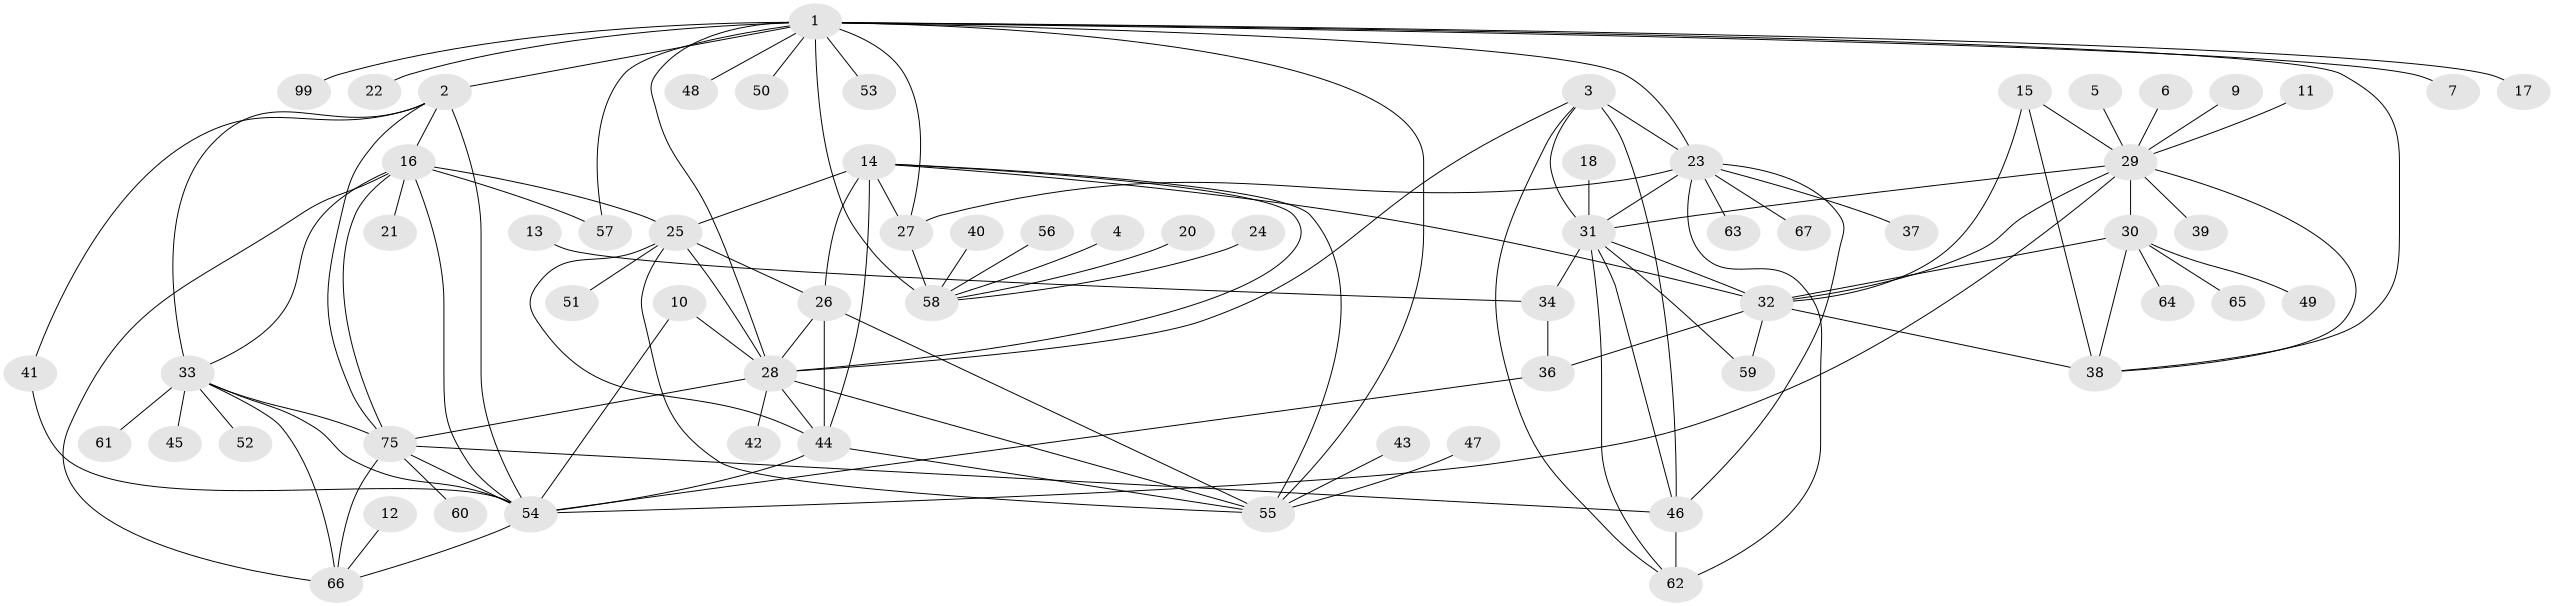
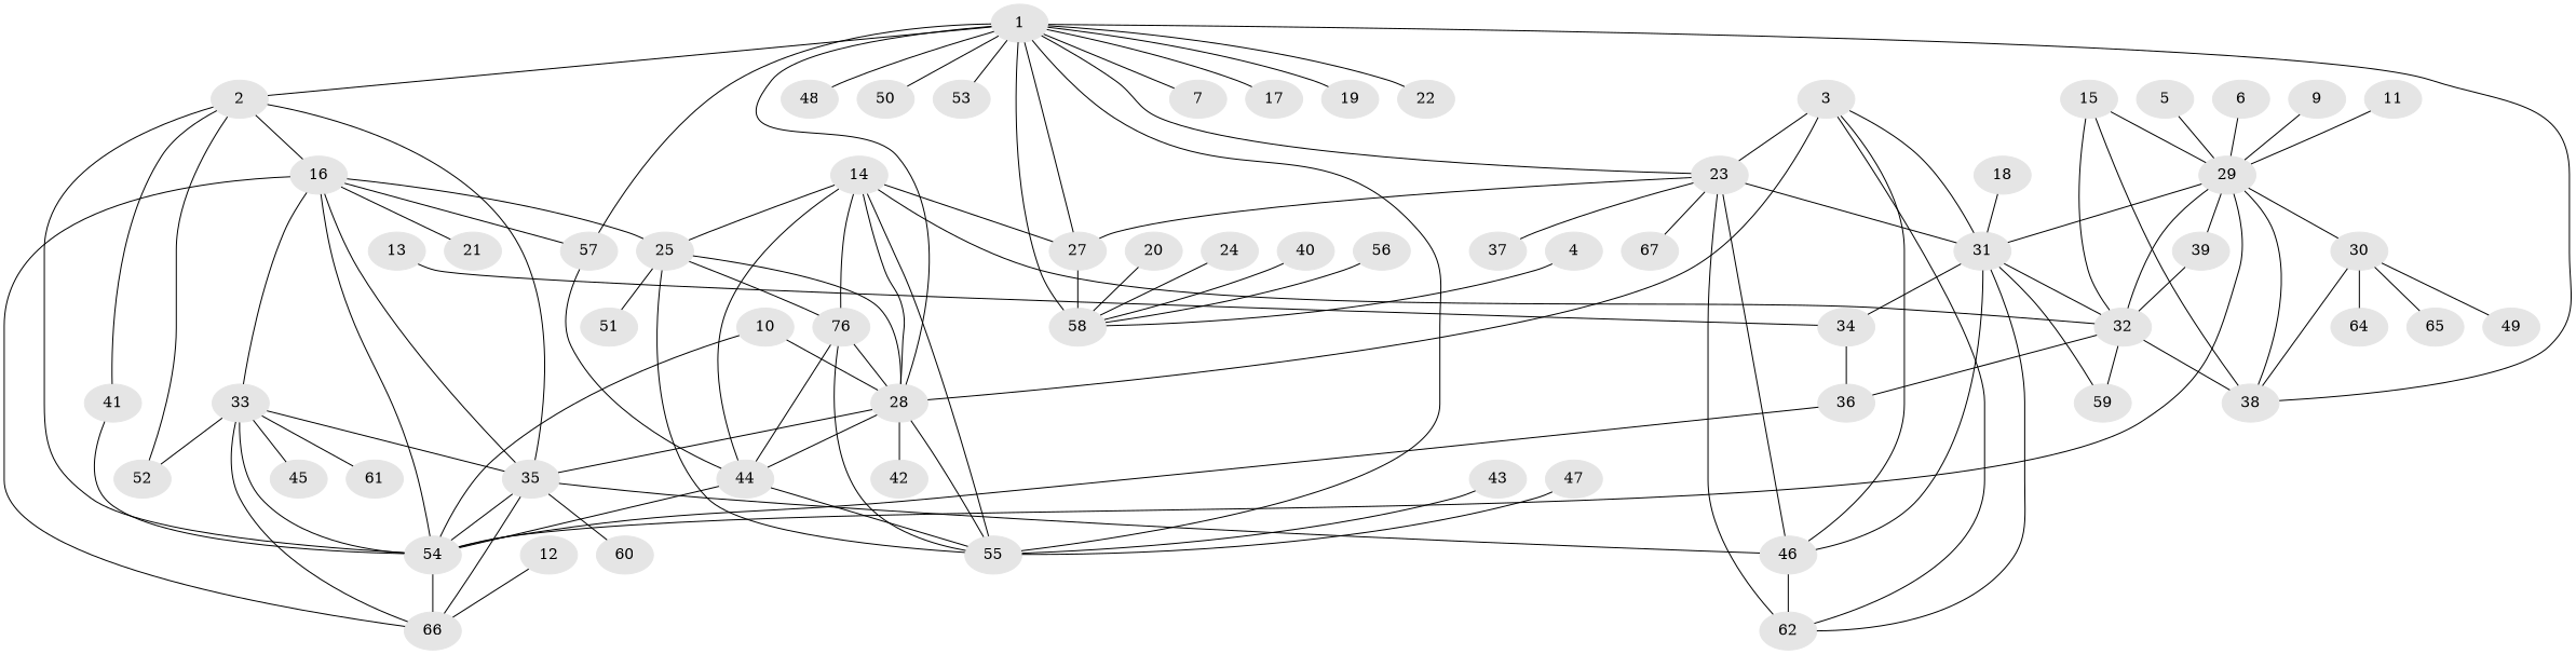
  graph {
    node [color=gray90 style=filled]
    edge [weight=1.0]
    1
    2
    7
    17
-   19 [label=99]
+   19
    22
    23
    27
    28
    38
    48
    50
    53
    55
    57
    58
    16
    33
-   35 [label=75]
+   35
    54
    41
    31
    46
    62
    37
-   63
    67
    44
    42
    66
    25
    21
    45
    52
    61
    60
    3
    34
    32
    59
    4
    5
    29
    30
    39
    6
    9
    10
    11
    12
    13
    36
    14
-   26
+   26 [label=76]
    51
    15
    49
    64
    65
    18
    20
    24
    40
    43
    47
    56
    1 -- 2
    1 -- 7
    1 -- 17
    1 -- 19
    1 -- 22
    1 -- 23
    1 -- 27
    1 -- 28
    1 -- 38
    1 -- 48
    1 -- 50
    1 -- 53
    1 -- 55
    1 -- 57
    1 -- 58 [weight=8.0]
    2 -- 16
-   2 -- 33
+   2 -- 52
    2 -- 35
    2 -- 54
    2 -- 41
    23 -- 27
    23 -- 31 [weight=2.0]
    23 -- 46 [weight=2.0]
    23 -- 62 [weight=2.0]
    23 -- 37
-   23 -- 63
    23 -- 67
    27 -- 58
    28 -- 55
    28 -- 35
    28 -- 44
    28 -- 42
    16 -- 57
    16 -- 33
    16 -- 35
    16 -- 54
    16 -- 66
    16 -- 25
    16 -- 21
    33 -- 35
    33 -- 54
    33 -- 66
    33 -- 45
    33 -- 52
    33 -- 61
    35 -- 54
    35 -- 46
    35 -- 66
    35 -- 60
    54 -- 66
    41 -- 54
    31 -- 46
    31 -- 62
    31 -- 34
    31 -- 32
    31 -- 59
    46 -- 62
    44 -- 55
    44 -- 54
    25 -- 28
    25 -- 55
-   25 -- 44
+   57 -- 44
    25 -- 26
    25 -- 51
    3 -- 23 [weight=2.0]
    3 -- 28
    3 -- 31
    3 -- 46
    3 -- 62
    34 -- 36
    32 -- 38
    32 -- 59
    32 -- 36
    4 -- 58
    5 -- 29
    29 -- 38
    29 -- 54
    29 -- 31
    29 -- 32
    29 -- 30
    29 -- 39
    30 -- 38
-   30 -- 32
+   39 -- 32
    30 -- 49
    30 -- 64
    30 -- 65
    6 -- 29
    9 -- 29
    10 -- 28
    10 -- 54
    11 -- 29
    12 -- 66
    13 -- 34
    36 -- 54
    14 -- 27
    14 -- 28
    14 -- 55
    14 -- 44
    14 -- 25
    14 -- 32
    14 -- 26
    26 -- 28
    26 -- 55
    26 -- 44
    15 -- 38 [weight=2.0]
    15 -- 32 [weight=2.0]
    15 -- 29 [weight=2.0]
    18 -- 31
    20 -- 58
    24 -- 58
    40 -- 58
    43 -- 55
    47 -- 55
    56 -- 58
  }
